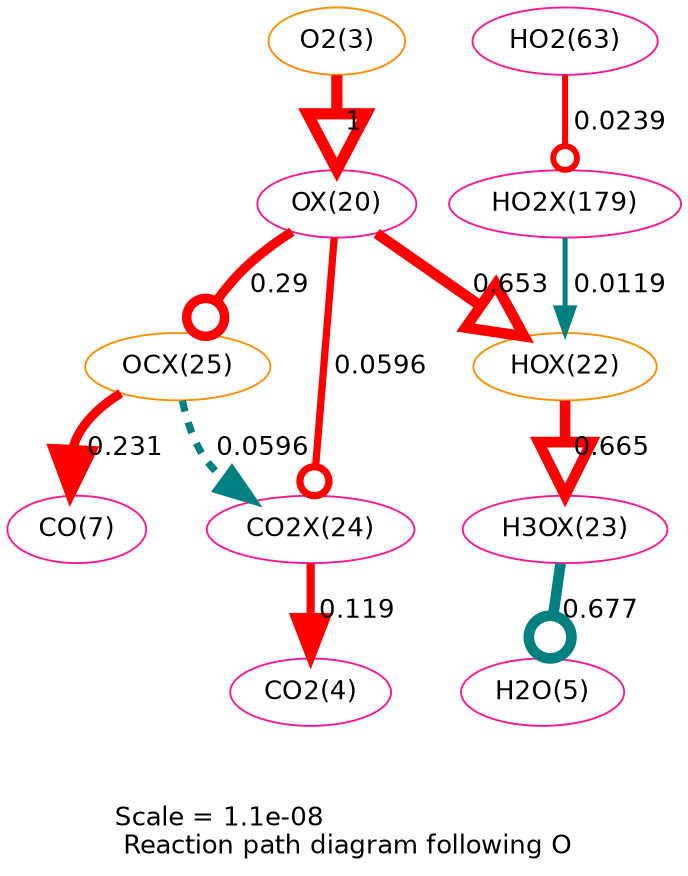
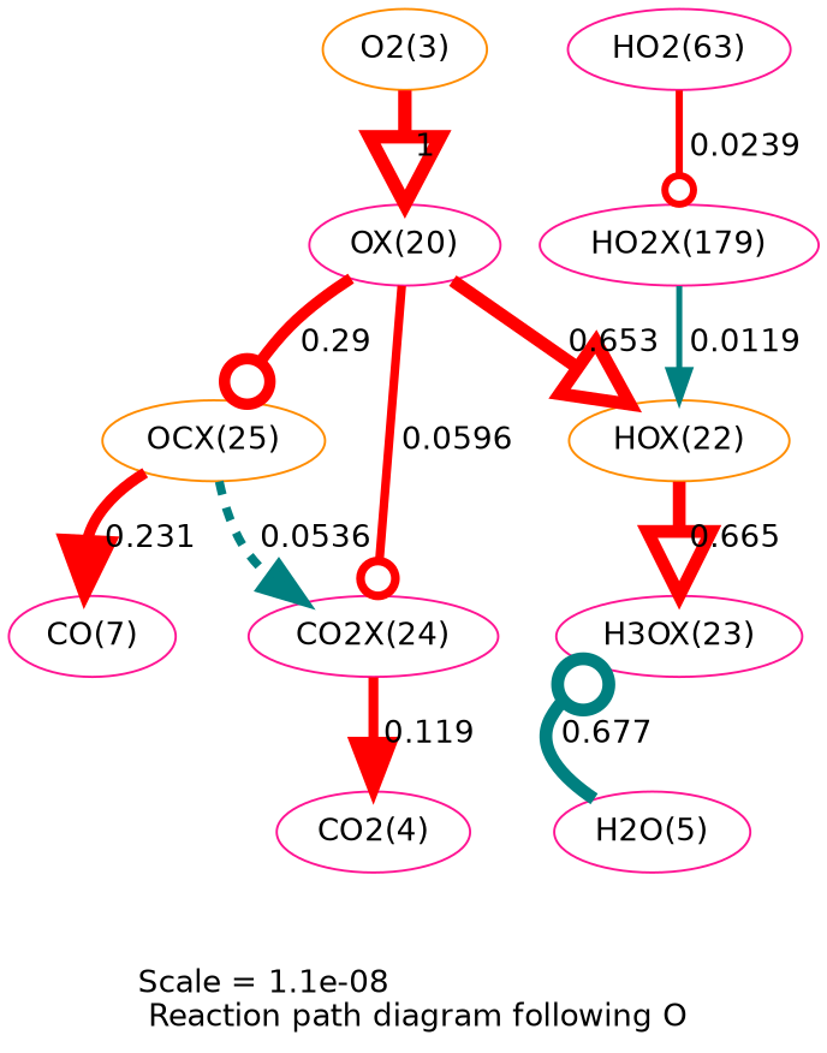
  digraph {
    fontname=Helvetica
    label="Scale = 1.1e-08\l Reaction path diagram following O"
    node [color=deeppink fontname=Helvetica]
    edge [arrowhead=odot arrowsize=1.94 color=red fontname=Helvetica penwidth=3.87 style=bold]
    n1 [color=darkorange label="O2(3)"]
    n2 [label="OX(20)"]
    n3 [color=darkorange label="HOX(22)"]
    n4 [color=darkorange label="OCX(25)"]
    n5 [label="CO2X(24)"]
    n6 [label="H3OX(23)"]
    n7 [label="CO(7)"]
    n8 [label="CO2(4)"]
    n9 [label="H2O(5)"]
    n10 [label="HO2X(179)"]
    n11 [label="HO2(63)"]
    n1 -> n2 [arrowhead=onormal arrowsize=3 label=" 1" penwidth=6 style=solid]
    n2 -> n3 [arrowhead=onormal arrowsize=2.84 label=" 0.653" penwidth=5.68]
    n2 -> n4 [arrowsize=2.53 label=" 0.29" penwidth=5.07]
    n2 -> n5 [label=" 0.0596"]
    n3 -> n6 [arrowhead=onormal arrowsize=2.85 label=" 0.665" penwidth=5.69]
-   n4 -> n5 [arrowhead=normal color=teal label=" 0.0596" style=dashed]
+   n4 -> n5 [arrowhead=normal color=teal label=" 0.0536" style=dashed]
    n4 -> n7 [arrowhead=normal arrowsize=2.45 label=" 0.231" penwidth=4.89 style=solid]
    n5 -> n8 [arrowhead=normal arrowsize=2.2 label=" 0.119" penwidth=4.39]
-   n6 -> n9 [arrowsize=2.85 color=teal label=" 0.677" penwidth=5.71]
+   n9 -> n6 [arrowsize=2.85 color=teal label=" 0.677" penwidth=5.71]
    n10 -> n3 [arrowhead=normal arrowsize=1.33 color=teal label=" 0.0119" penwidth=2.66]
    n11 -> n10 [arrowsize=1.59 label=" 0.0239" penwidth=3.18 style=solid]
  }
